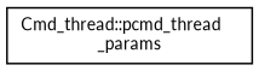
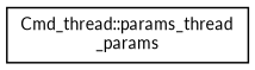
  digraph {
    rankdir=LR
    fontname=Lato
-   n1 [color=black fillcolor=white fontname=Lato fontsize=10 height=0.2 label="Cmd_thread::pcmd_thread\l_params" shape=record style=filled width=0.4]
+   n1 [color=black fillcolor=white fontname=Lato fontsize=10 height=0.2 label="Cmd_thread::params_thread\l_params" shape=record style=filled width=0.4]
  }
